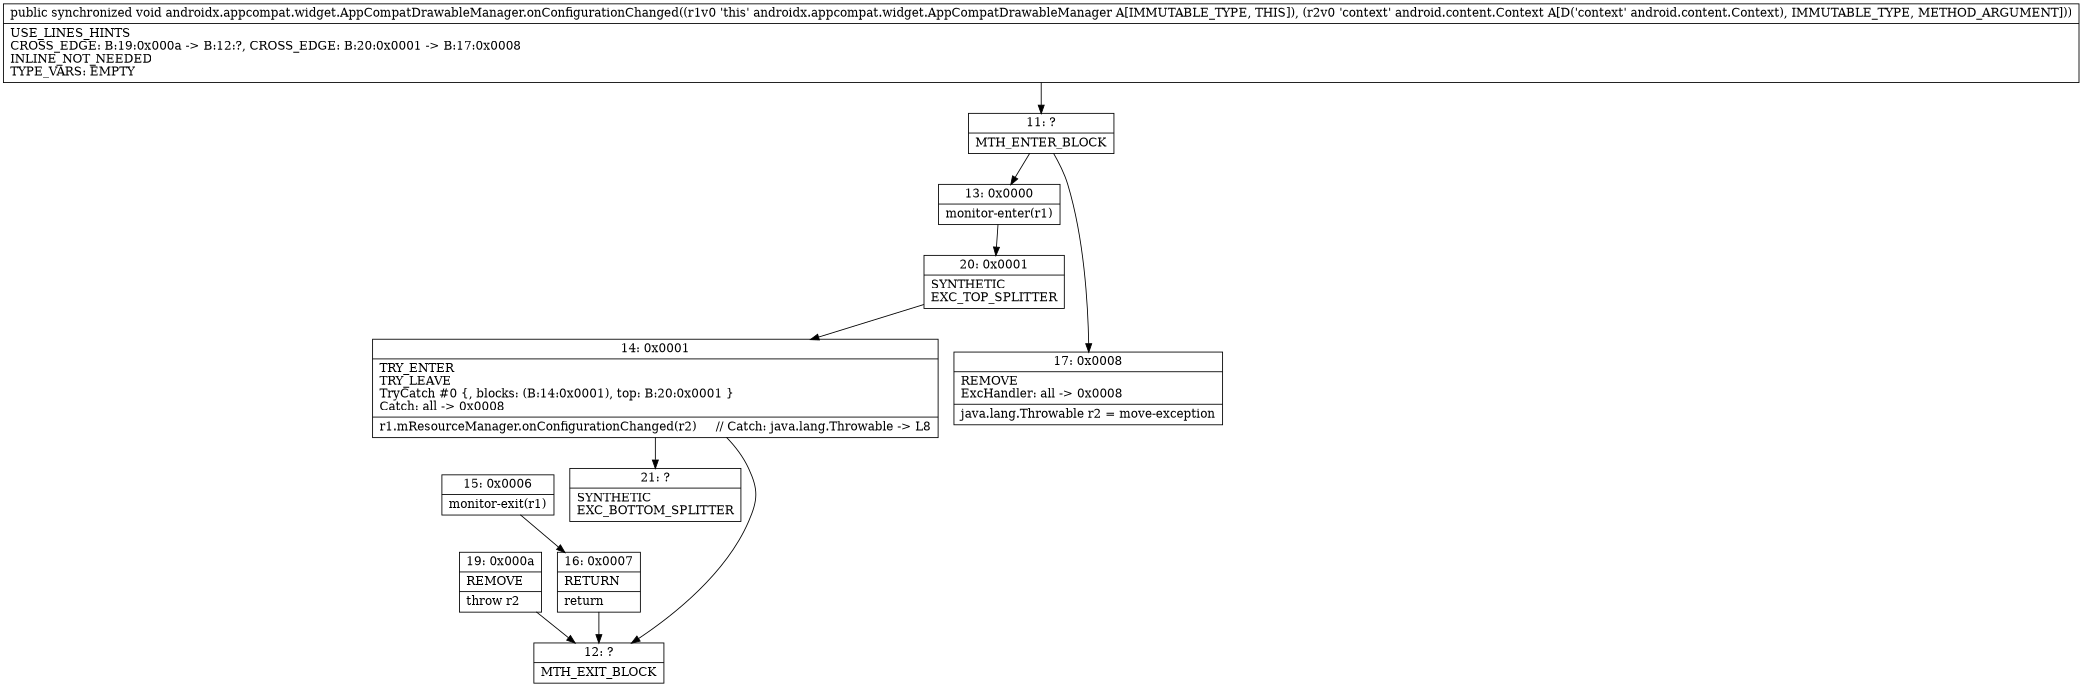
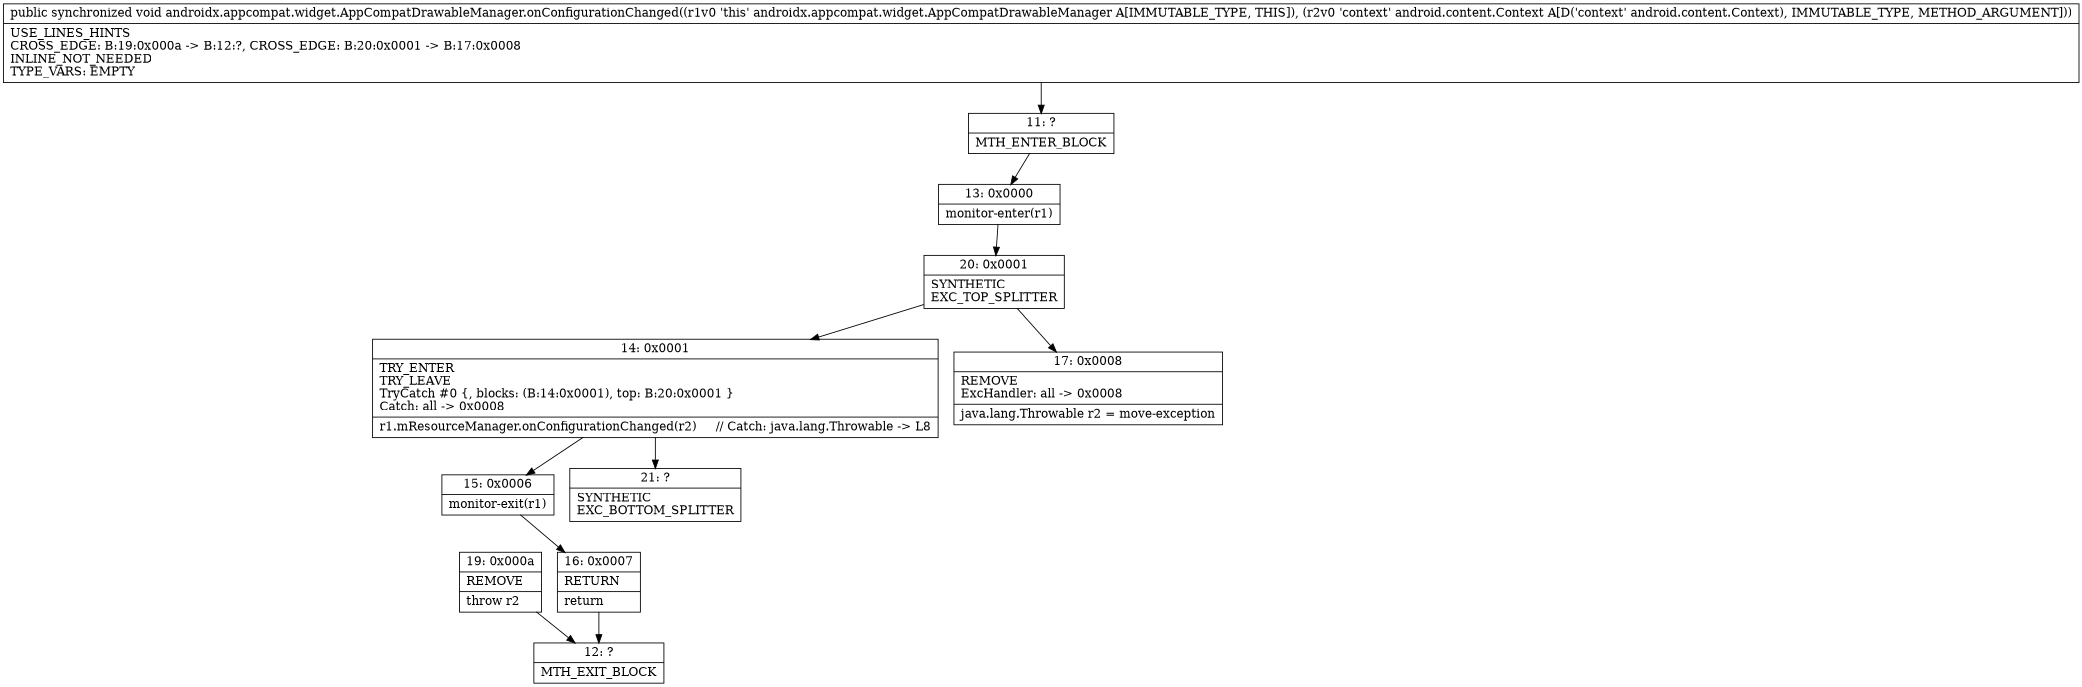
  digraph {
    node [shape=record]
    n1 [label="{11\:\ ?|MTH_ENTER_BLOCK\l}"]
    n2 [label="{13\:\ 0x0000|monitor\-enter(r1)\l}"]
    n3 [label="{20\:\ 0x0001|SYNTHETIC\lEXC_TOP_SPLITTER\l}"]
    n4 [label="{14\:\ 0x0001|TRY_ENTER\lTRY_LEAVE\lTryCatch #0 \{, blocks: (B:14:0x0001), top: B:20:0x0001 \}\lCatch: all \-\> 0x0008\l|r1.mResourceManager.onConfigurationChanged(r2)     \/\/ Catch: java.lang.Throwable \-\> L8\l}"]
    n5 [label="{17\:\ 0x0008|REMOVE\lExcHandler: all \-\> 0x0008\l|java.lang.Throwable r2 = move\-exception\l}"]
    n6 [label="{15\:\ 0x0006|monitor\-exit(r1)\l}"]
    n7 [label="{21\:\ ?|SYNTHETIC\lEXC_BOTTOM_SPLITTER\l}"]
    n8 [label="{16\:\ 0x0007|RETURN\l|return\l}"]
    n9 [label="{12\:\ ?|MTH_EXIT_BLOCK\l}"]
    n10 [label="{19\:\ 0x000a|REMOVE\l|throw r2\l}"]
    n11 [label="{public synchronized void androidx.appcompat.widget.AppCompatDrawableManager.onConfigurationChanged((r1v0 'this' androidx.appcompat.widget.AppCompatDrawableManager A[IMMUTABLE_TYPE, THIS]), (r2v0 'context' android.content.Context A[D('context' android.content.Context), IMMUTABLE_TYPE, METHOD_ARGUMENT]))  | USE_LINES_HINTS\lCROSS_EDGE: B:19:0x000a \-\> B:12:?, CROSS_EDGE: B:20:0x0001 \-\> B:17:0x0008\lINLINE_NOT_NEEDED\lTYPE_VARS: EMPTY\l}"]
    n1 -> n2
    n2 -> n3
    n3 -> n4
-   n1 -> n5
-   n4 -> n9
+   n3 -> n5
+   n4 -> n6
    n4 -> n7
    n6 -> n8
    n8 -> n9
    n10 -> n9
    n11 -> n1
  }
